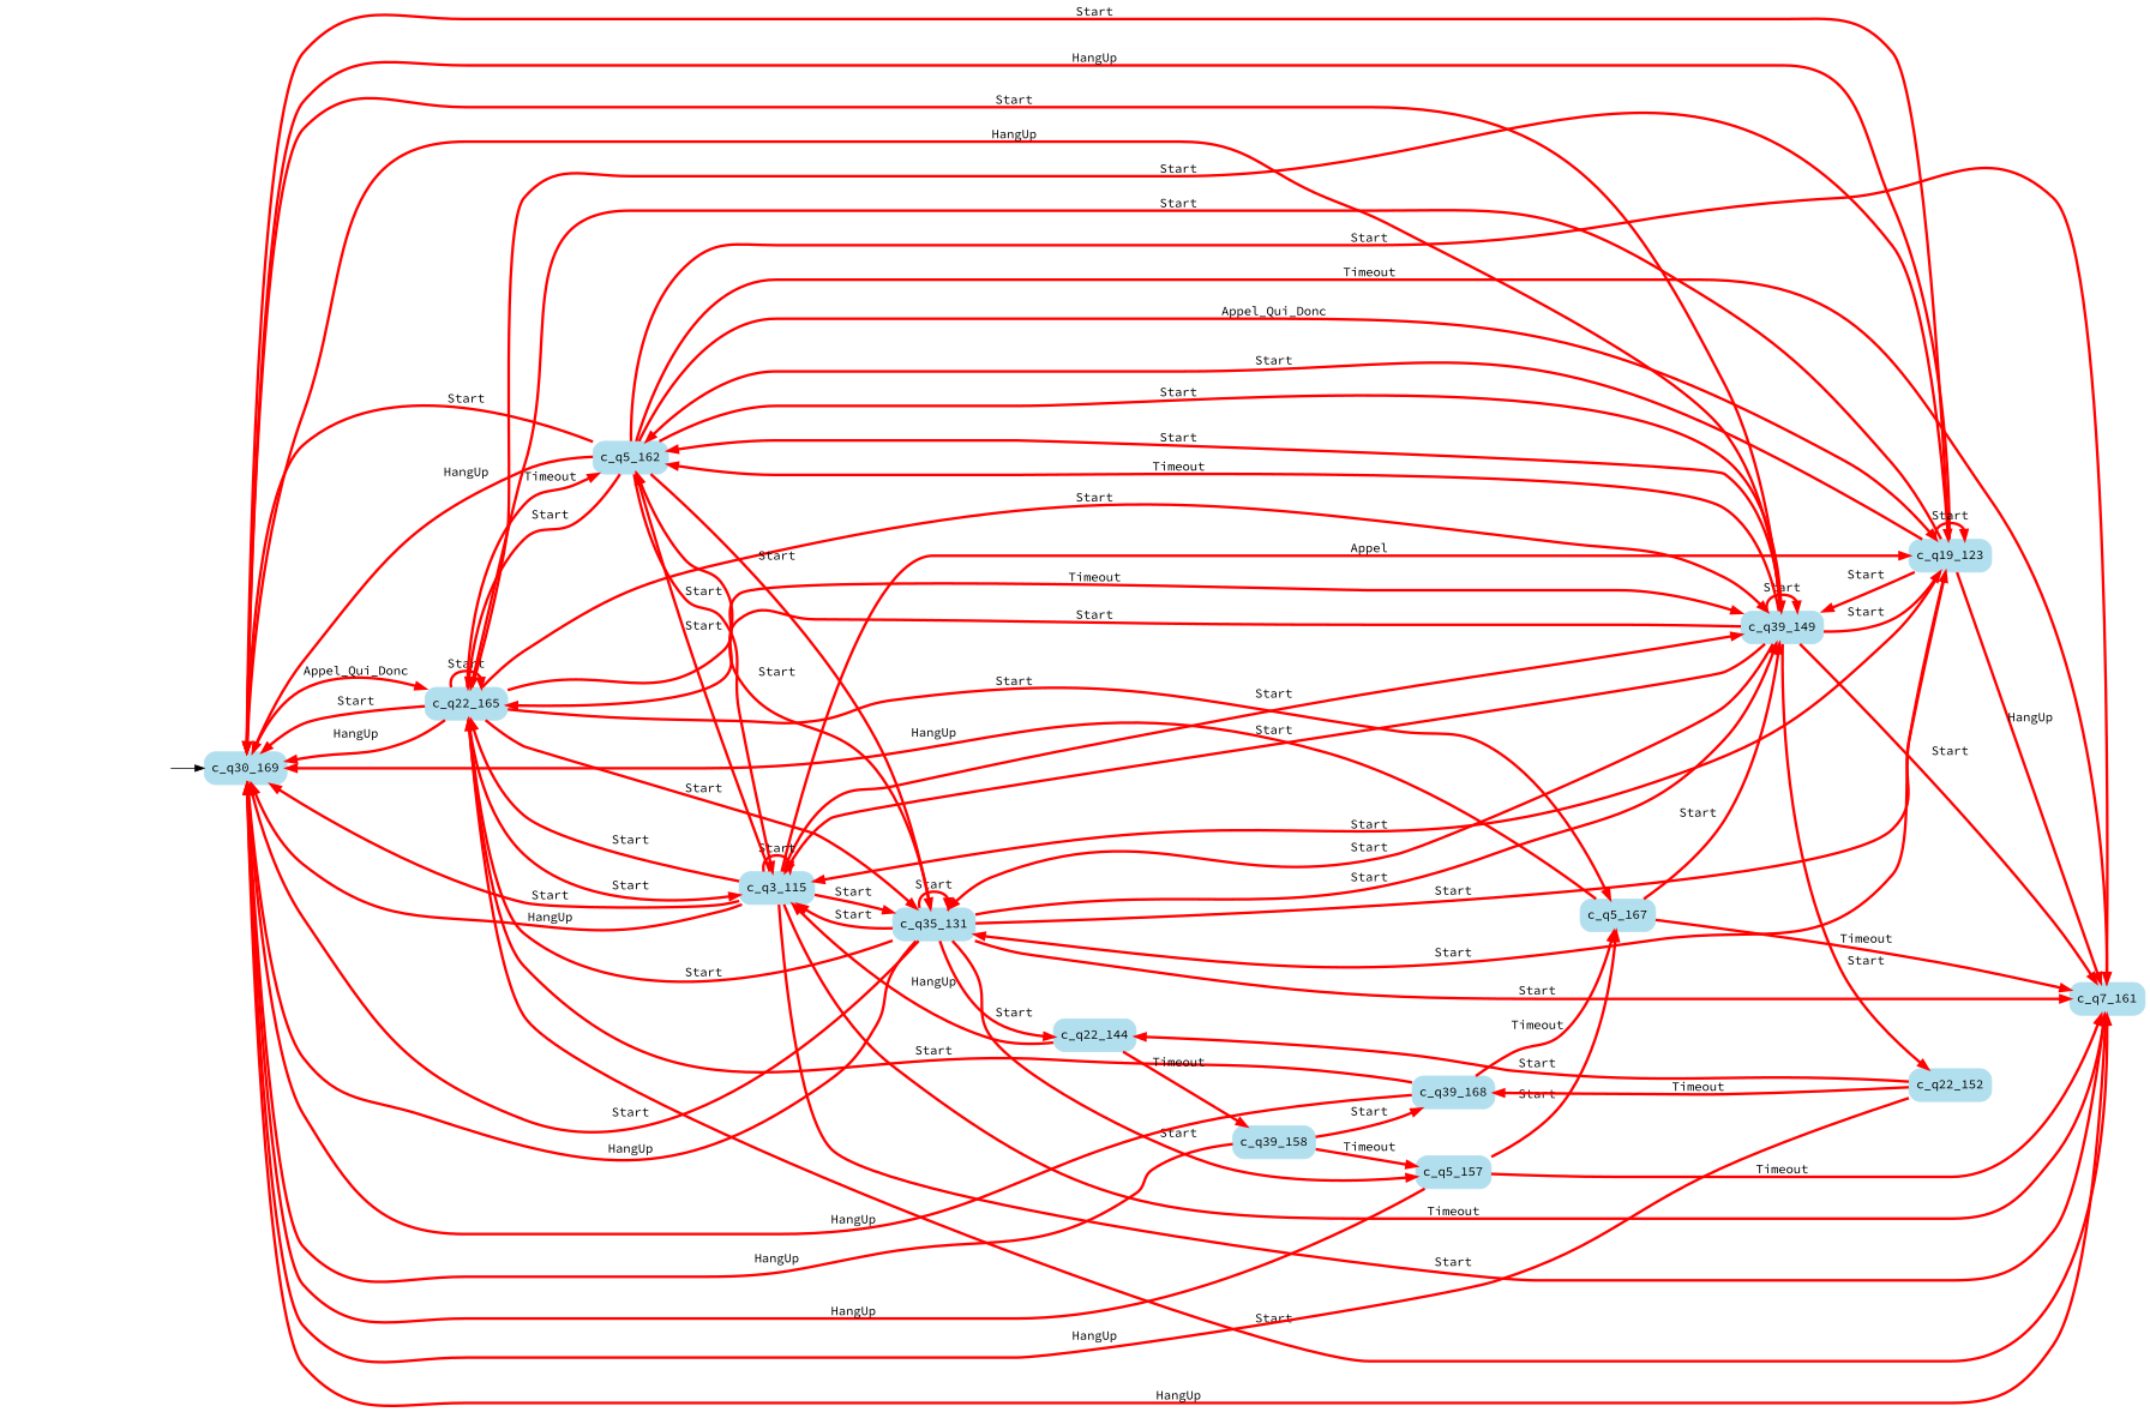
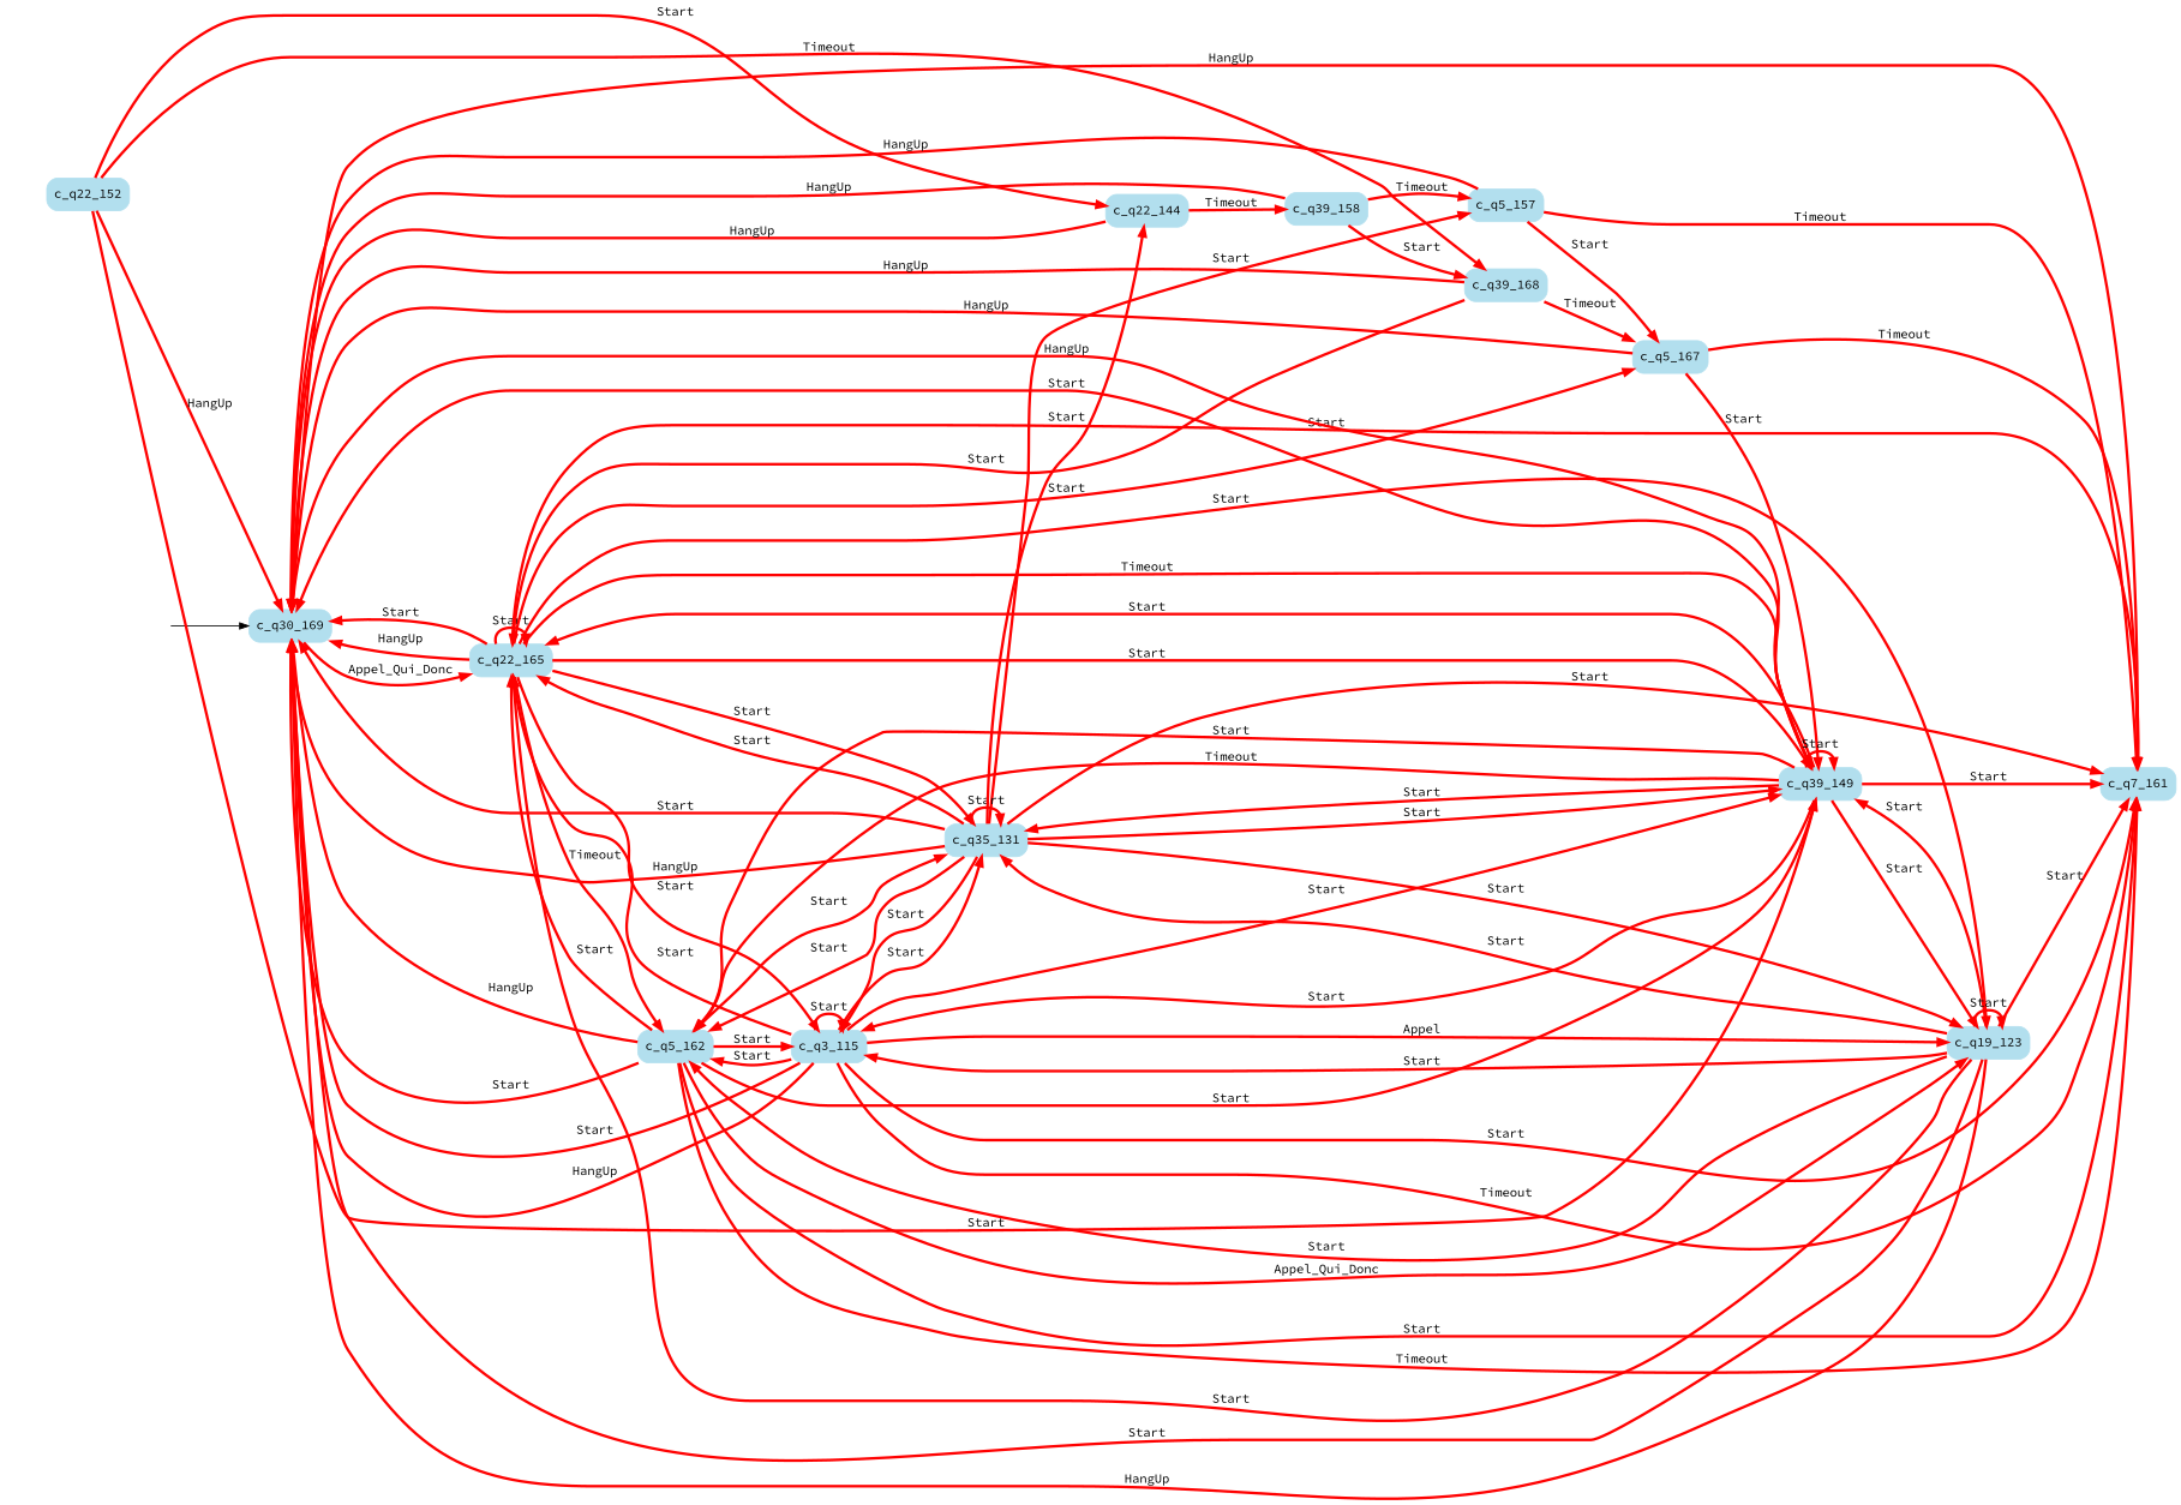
  digraph {
    fontname="Source Code Pro"
    rankdir=LR
    node [fontname="Source Code Pro" style="rounded, filled" color=lightblue2 shape=box]
    edge [fontname="Source Code Pro" color=red penwidth=3]
    start_c_q30_169 [style=invisible color="" shape=""]
    n2 [label=c_q30_169]
    n3 [label=c_q22_165]
    n4 [label=c_q5_157]
    n5 [label=c_q5_167]
    n6 [label=c_q7_161]
    n7 [label=c_q39_149]
    n8 [label=c_q19_123]
    n9 [label=c_q35_131]
    n10 [label=c_q3_115]
    n11 [label=c_q5_162]
    n12 [label=c_q39_158]
    n13 [label=c_q39_168]
    n14 [label=c_q22_144]
    n15 [label=c_q22_152]
    start_c_q30_169 -> n2 [color="" penwidth=""]
    n2 -> n3 [label=Appel_Qui_Donc]
    n3 -> n2 [label=Start]
    n3 -> n2 [label=HangUp]
    n3 -> n3 [label=Start]
    n3 -> n5 [label=Start]
    n3 -> n6 [label=Start]
    n3 -> n7 [label=Start]
    n3 -> n7 [label=Timeout]
    n3 -> n8 [label=Start]
    n3 -> n9 [label=Start]
    n3 -> n10 [label=Start]
    n3 -> n11 [label=Timeout]
    n4 -> n2 [label=HangUp]
    n4 -> n5 [label=Start]
    n4 -> n6 [label=Timeout]
    n5 -> n2 [label=HangUp]
    n5 -> n6 [label=Timeout]
    n5 -> n7 [label=Start]
    n6 -> n2 [label=HangUp]
    n7 -> n2 [label=Start]
    n7 -> n2 [label=HangUp]
    n7 -> n3 [label=Start]
    n7 -> n6 [label=Start]
    n7 -> n7 [label=Start]
    n7 -> n8 [label=Start]
    n7 -> n9 [label=Start]
    n7 -> n10 [label=Start]
    n7 -> n11 [label=Start]
    n7 -> n11 [label=Timeout]
    n8 -> n2 [label=Start]
    n8 -> n2 [label=HangUp]
    n8 -> n3 [label=Start]
-   n8 -> n6 [label=HangUp]
+   n8 -> n6 [label=Start]
    n8 -> n7 [label=Start]
    n8 -> n8 [label=Start]
    n8 -> n9 [label=Start]
    n8 -> n10 [label=Start]
    n8 -> n11 [label=Start]
    n9 -> n2 [label=Start]
    n9 -> n2 [label=HangUp]
    n9 -> n3 [label=Start]
    n9 -> n4 [label=Start]
    n9 -> n6 [label=Start]
    n9 -> n7 [label=Start]
    n9 -> n8 [label=Start]
    n9 -> n9 [label=Start]
    n9 -> n10 [label=Start]
    n9 -> n11 [label=Start]
    n9 -> n14 [label=Start]
    n10 -> n2 [label=Start]
    n10 -> n2 [label=HangUp]
    n10 -> n3 [label=Start]
    n10 -> n6 [label=Start]
    n10 -> n6 [label=Timeout]
    n10 -> n7 [label=Start]
    n10 -> n8 [label=Appel]
    n10 -> n9 [label=Start]
    n10 -> n10 [label=Start]
    n10 -> n11 [label=Start]
    n11 -> n2 [label=Start]
    n11 -> n2 [label=HangUp]
    n11 -> n3 [label=Start]
    n11 -> n6 [label=Start]
    n11 -> n6 [label=Timeout]
    n11 -> n7 [label=Start]
    n11 -> n8 [label=Appel_Qui_Donc]
    n11 -> n9 [label=Start]
    n11 -> n10 [label=Start]
    n12 -> n2 [label=HangUp]
    n12 -> n4 [label=Timeout]
    n12 -> n13 [label=Start]
    n13 -> n2 [label=HangUp]
    n13 -> n3 [label=Start]
    n13 -> n5 [label=Timeout]
-   n14 -> n10 [label=HangUp]
+   n14 -> n2 [label=HangUp]
    n14 -> n12 [label=Timeout]
    n15 -> n2 [label=HangUp]
-   n7 -> n15 [label=Start]
+   n15 -> n7 [label=Start]
    n15 -> n13 [label=Timeout]
    n15 -> n14 [label=Start]
  }
